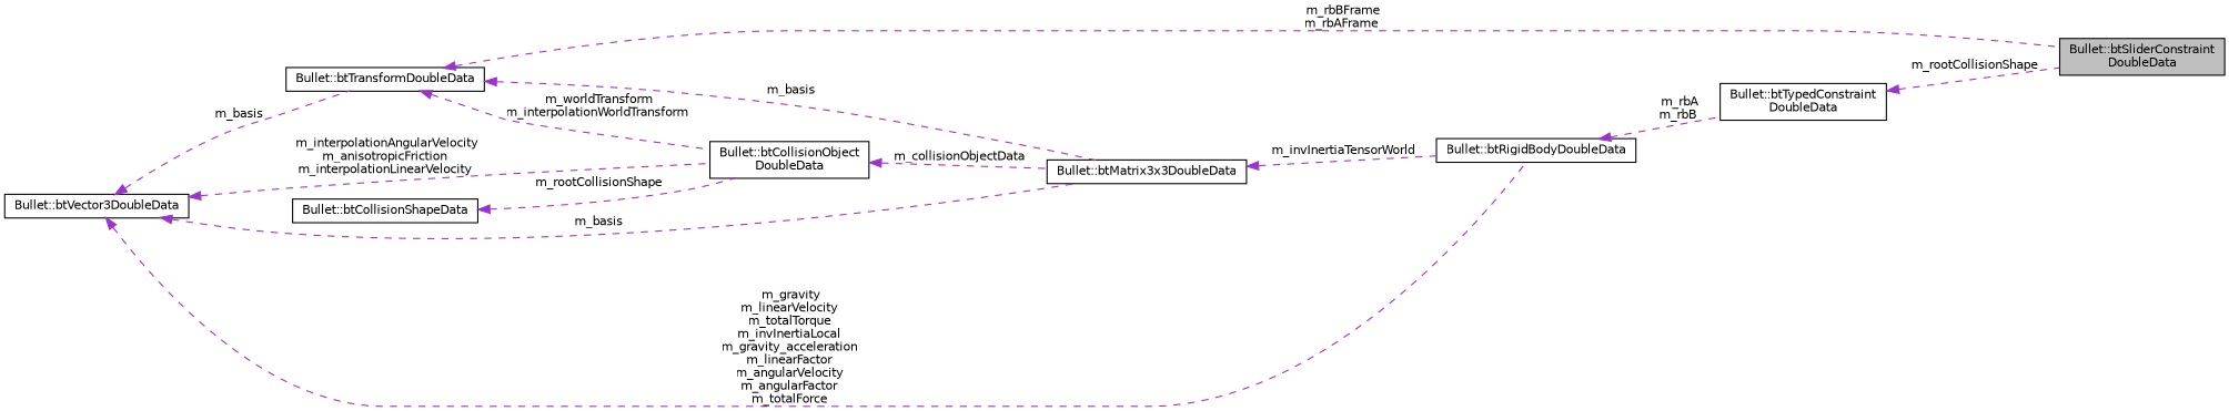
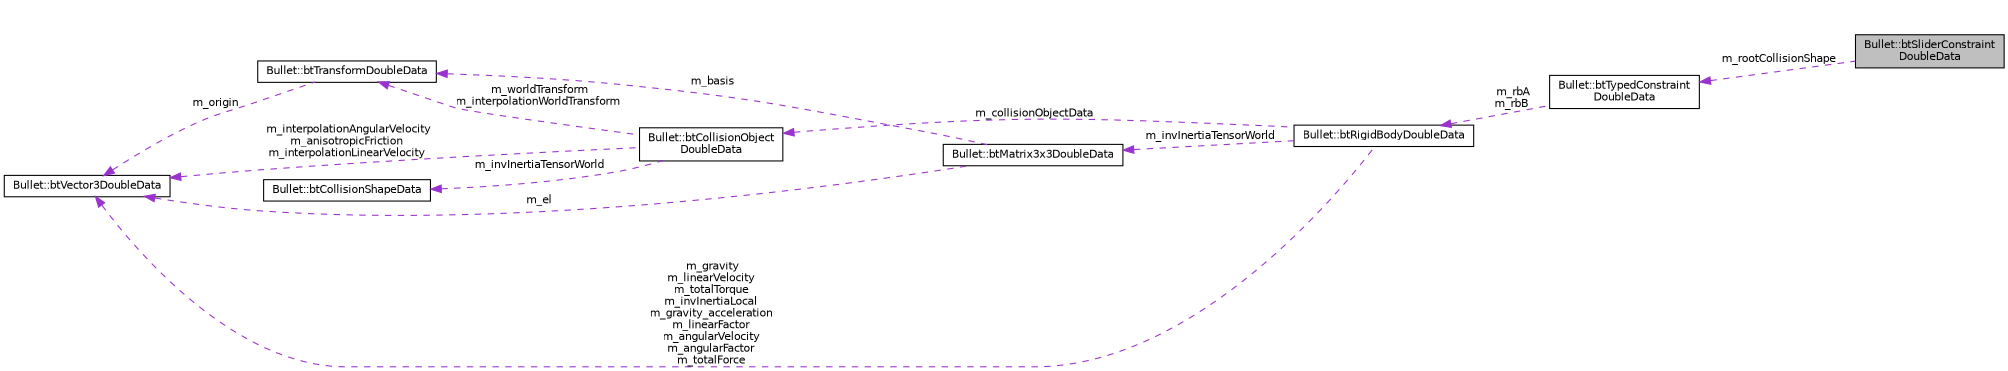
  digraph {
    rankdir=LR
    node [color=black fillcolor=white fontname=Helvetica fontsize=10 shape=record style=filled]
    edge [color=darkorchid3 dir=back fontname=Helvetica fontsize=10 labelfontname=Helvetica labelfontsize=10 style=dashed]
    n1 [fillcolor=grey75 fontcolor=black height=0.2 label="Bullet::btSliderConstraint\lDoubleData" width=0.4]
    n2 [height=0.2 label="Bullet::btTypedConstraint\lDoubleData" width=0.4]
    n3 [height=0.2 label="Bullet::btRigidBodyDoubleData" width=0.4]
    n4 [height=0.2 label="Bullet::btMatrix3x3DoubleData" width=0.4]
    n5 [height=0.2 label="Bullet::btTransformDoubleData" width=0.4]
    n6 [height=0.2 label="Bullet::btCollisionObject\lDoubleData" width=0.4]
    n7 [height=0.2 label="Bullet::btVector3DoubleData" width=0.4]
    n8 [height=0.2 label="Bullet::btCollisionShapeData" width=0.4]
    n2 -> n1 [label=" m_rootCollisionShape"]
    n3 -> n2 [label=" m_rbA\nm_rbB"]
    n4 -> n3 [label=" m_invInertiaTensorWorld"]
-   n5 -> n1 [label=" m_rbBFrame\nm_rbAFrame"]
    n5 -> n4 [label=" m_basis"]
    n5 -> n6 [label=" m_worldTransform\nm_interpolationWorldTransform"]
-   n6 -> n4 [label=" m_collisionObjectData"]
+   n6 -> n3 [label=" m_collisionObjectData"]
    n7 -> n3 [label=" m_gravity\nm_linearVelocity\nm_totalTorque\nm_invInertiaLocal\nm_gravity_acceleration\nm_linearFactor\nm_angularVelocity\nm_angularFactor\nm_totalForce"]
-   n7 -> n4 [label=" m_basis"]
-   n7 -> n5 [label=" m_basis"]
+   n7 -> n4 [label=" m_el"]
+   n7 -> n5 [label=" m_origin"]
    n7 -> n6 [label=" m_interpolationAngularVelocity\nm_anisotropicFriction\nm_interpolationLinearVelocity"]
-   n8 -> n6 [label=" m_rootCollisionShape"]
+   n8 -> n6 [label=" m_invInertiaTensorWorld"]
  }
